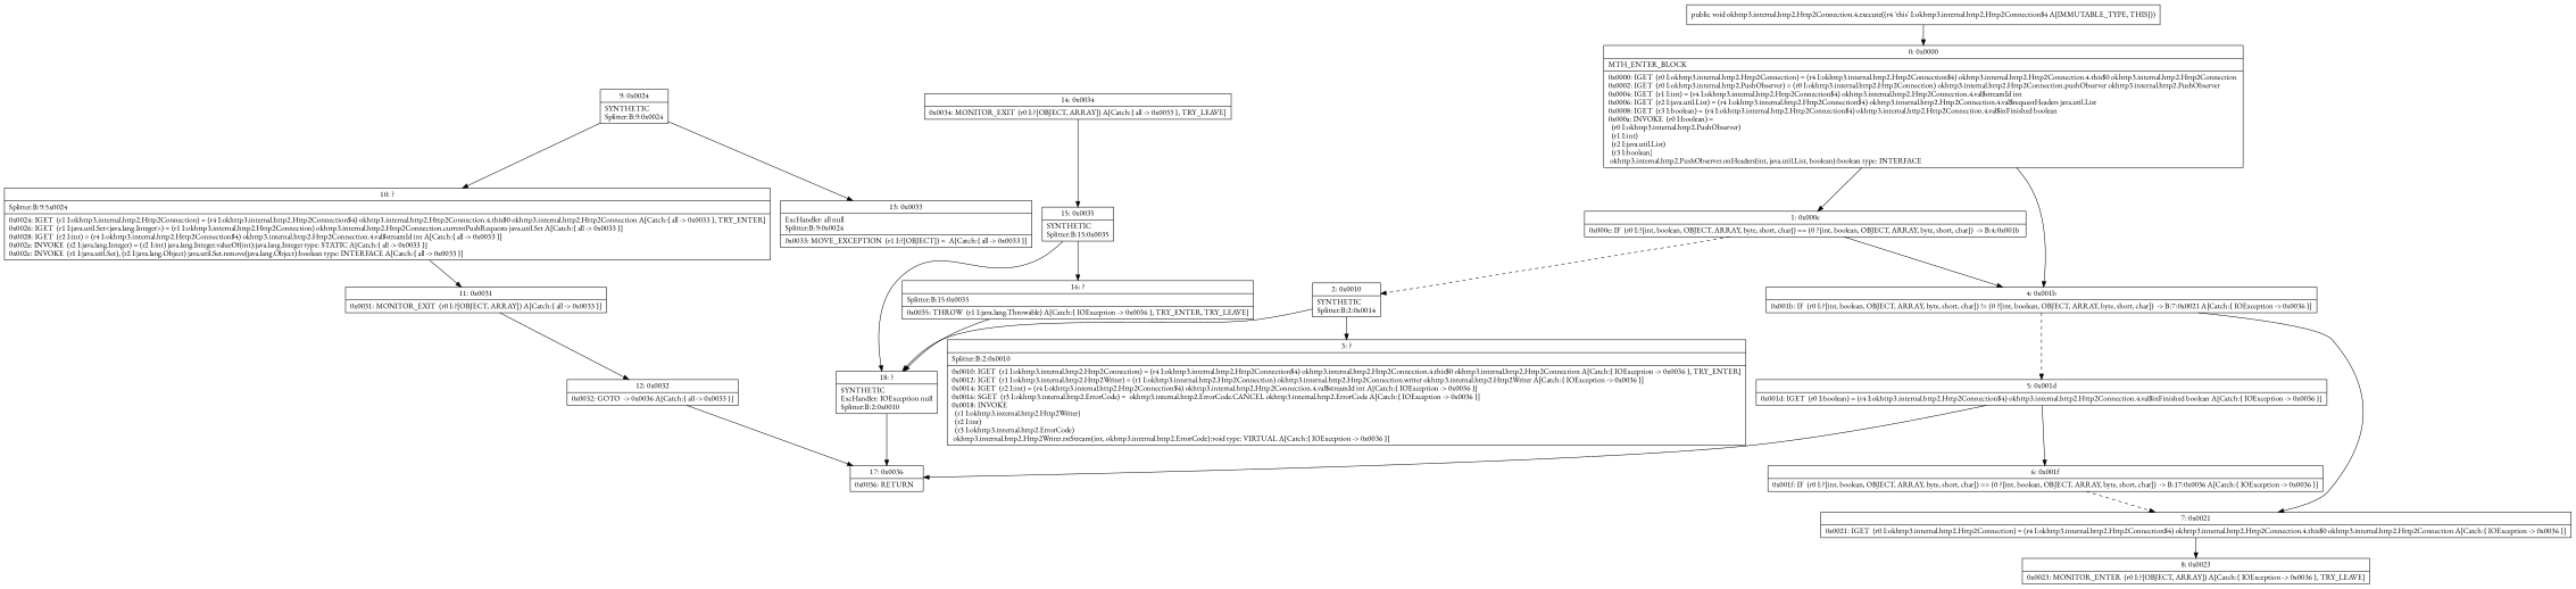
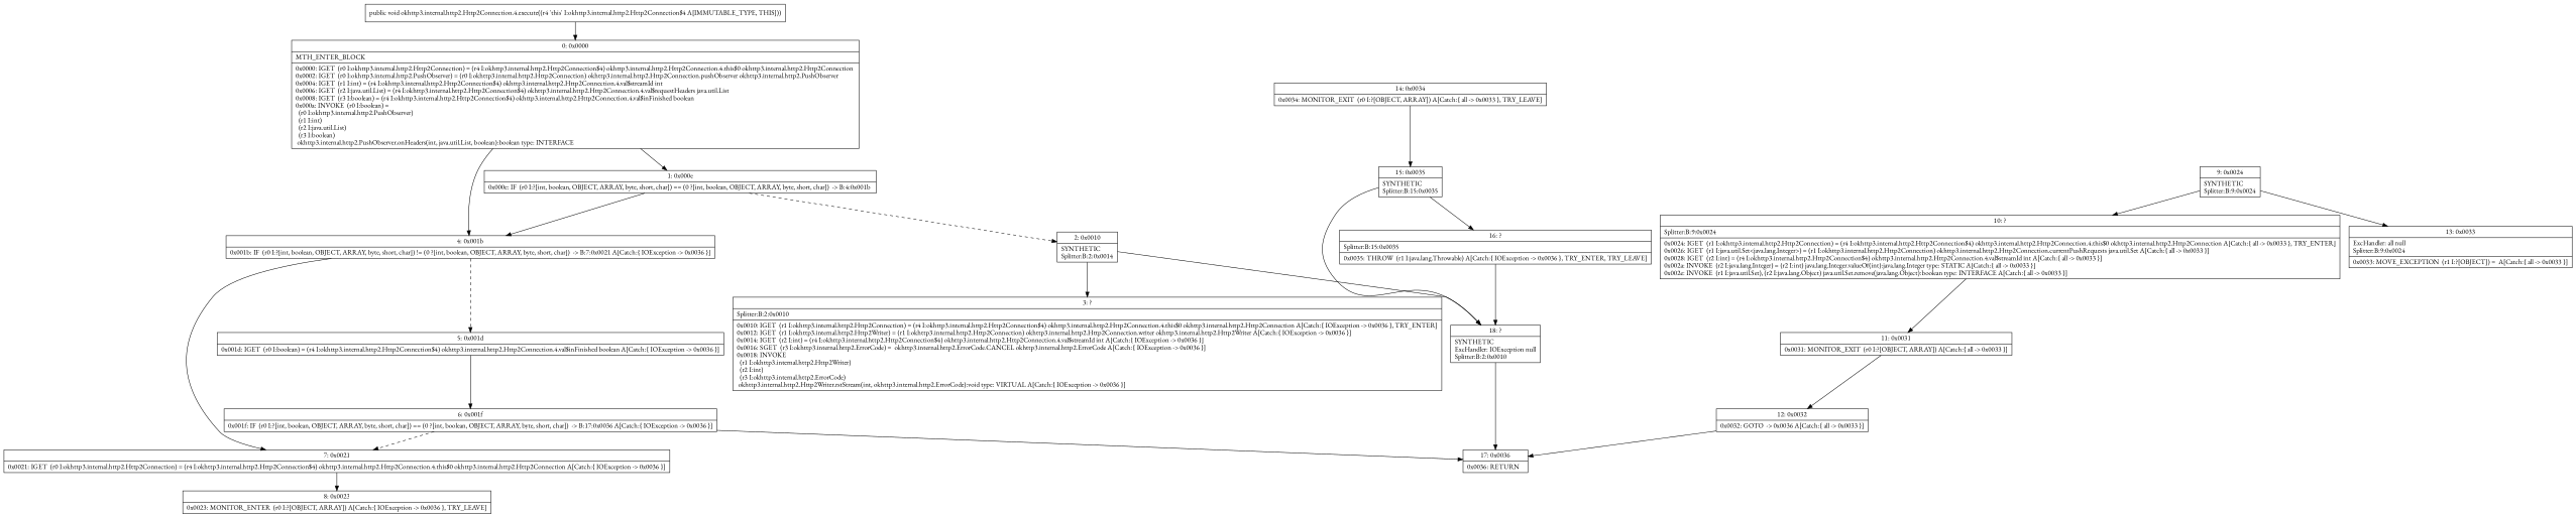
  digraph {
    fontname="EB Garamond"
    node [fontname="EB Garamond" shape=record]
    edge [fontname="EB Garamond"]
    n1 [label="{0\:\ 0x0000|MTH_ENTER_BLOCK\l|0x0000: IGET  (r0 I:okhttp3.internal.http2.Http2Connection) = (r4 I:okhttp3.internal.http2.Http2Connection$4) okhttp3.internal.http2.Http2Connection.4.this$0 okhttp3.internal.http2.Http2Connection \l0x0002: IGET  (r0 I:okhttp3.internal.http2.PushObserver) = (r0 I:okhttp3.internal.http2.Http2Connection) okhttp3.internal.http2.Http2Connection.pushObserver okhttp3.internal.http2.PushObserver \l0x0004: IGET  (r1 I:int) = (r4 I:okhttp3.internal.http2.Http2Connection$4) okhttp3.internal.http2.Http2Connection.4.val$streamId int \l0x0006: IGET  (r2 I:java.util.List) = (r4 I:okhttp3.internal.http2.Http2Connection$4) okhttp3.internal.http2.Http2Connection.4.val$requestHeaders java.util.List \l0x0008: IGET  (r3 I:boolean) = (r4 I:okhttp3.internal.http2.Http2Connection$4) okhttp3.internal.http2.Http2Connection.4.val$inFinished boolean \l0x000a: INVOKE  (r0 I:boolean) = \l  (r0 I:okhttp3.internal.http2.PushObserver)\l  (r1 I:int)\l  (r2 I:java.util.List)\l  (r3 I:boolean)\l okhttp3.internal.http2.PushObserver.onHeaders(int, java.util.List, boolean):boolean type: INTERFACE \l}"]
    n2 [label="{1\:\ 0x000e|0x000e: IF  (r0 I:?[int, boolean, OBJECT, ARRAY, byte, short, char]) == (0 ?[int, boolean, OBJECT, ARRAY, byte, short, char])  \-\> B:4:0x001b \l}"]
    n3 [label="{4\:\ 0x001b|0x001b: IF  (r0 I:?[int, boolean, OBJECT, ARRAY, byte, short, char]) != (0 ?[int, boolean, OBJECT, ARRAY, byte, short, char])  \-\> B:7:0x0021 A[Catch:\{ IOException \-\> 0x0036 \}]\l}"]
    n4 [label="{2\:\ 0x0010|SYNTHETIC\lSplitter:B:2:0x0014\l}"]
    n5 [label="{3\:\ ?|Splitter:B:2:0x0010\l|0x0010: IGET  (r1 I:okhttp3.internal.http2.Http2Connection) = (r4 I:okhttp3.internal.http2.Http2Connection$4) okhttp3.internal.http2.Http2Connection.4.this$0 okhttp3.internal.http2.Http2Connection A[Catch:\{ IOException \-\> 0x0036 \}, TRY_ENTER]\l0x0012: IGET  (r1 I:okhttp3.internal.http2.Http2Writer) = (r1 I:okhttp3.internal.http2.Http2Connection) okhttp3.internal.http2.Http2Connection.writer okhttp3.internal.http2.Http2Writer A[Catch:\{ IOException \-\> 0x0036 \}]\l0x0014: IGET  (r2 I:int) = (r4 I:okhttp3.internal.http2.Http2Connection$4) okhttp3.internal.http2.Http2Connection.4.val$streamId int A[Catch:\{ IOException \-\> 0x0036 \}]\l0x0016: SGET  (r3 I:okhttp3.internal.http2.ErrorCode) =  okhttp3.internal.http2.ErrorCode.CANCEL okhttp3.internal.http2.ErrorCode A[Catch:\{ IOException \-\> 0x0036 \}]\l0x0018: INVOKE  \l  (r1 I:okhttp3.internal.http2.Http2Writer)\l  (r2 I:int)\l  (r3 I:okhttp3.internal.http2.ErrorCode)\l okhttp3.internal.http2.Http2Writer.rstStream(int, okhttp3.internal.http2.ErrorCode):void type: VIRTUAL A[Catch:\{ IOException \-\> 0x0036 \}]\l}"]
    n6 [label="{18\:\ ?|SYNTHETIC\lExcHandler: IOException null\lSplitter:B:2:0x0010\l}"]
    n7 [label="{5\:\ 0x001d|0x001d: IGET  (r0 I:boolean) = (r4 I:okhttp3.internal.http2.Http2Connection$4) okhttp3.internal.http2.Http2Connection.4.val$inFinished boolean A[Catch:\{ IOException \-\> 0x0036 \}]\l}"]
    n8 [label="{7\:\ 0x0021|0x0021: IGET  (r0 I:okhttp3.internal.http2.Http2Connection) = (r4 I:okhttp3.internal.http2.Http2Connection$4) okhttp3.internal.http2.Http2Connection.4.this$0 okhttp3.internal.http2.Http2Connection A[Catch:\{ IOException \-\> 0x0036 \}]\l}"]
    n9 [label="{17\:\ 0x0036|0x0036: RETURN   \l}"]
    n10 [label="{6\:\ 0x001f|0x001f: IF  (r0 I:?[int, boolean, OBJECT, ARRAY, byte, short, char]) == (0 ?[int, boolean, OBJECT, ARRAY, byte, short, char])  \-\> B:17:0x0036 A[Catch:\{ IOException \-\> 0x0036 \}]\l}"]
    n11 [label="{8\:\ 0x0023|0x0023: MONITOR_ENTER  (r0 I:?[OBJECT, ARRAY]) A[Catch:\{ IOException \-\> 0x0036 \}, TRY_LEAVE]\l}"]
    n12 [label="{9\:\ 0x0024|SYNTHETIC\lSplitter:B:9:0x0024\l}"]
-   n13 [label="{10\:\ ?|Splitter:B:9:5x0024\l|0x0024: IGET  (r1 I:okhttp3.internal.http2.Http2Connection) = (r4 I:okhttp3.internal.http2.Http2Connection$4) okhttp3.internal.http2.Http2Connection.4.this$0 okhttp3.internal.http2.Http2Connection A[Catch:\{ all \-\> 0x0033 \}, TRY_ENTER]\l0x0026: IGET  (r1 I:java.util.Set\<java.lang.Integer\>) = (r1 I:okhttp3.internal.http2.Http2Connection) okhttp3.internal.http2.Http2Connection.currentPushRequests java.util.Set A[Catch:\{ all \-\> 0x0033 \}]\l0x0028: IGET  (r2 I:int) = (r4 I:okhttp3.internal.http2.Http2Connection$4) okhttp3.internal.http2.Http2Connection.4.val$streamId int A[Catch:\{ all \-\> 0x0033 \}]\l0x002a: INVOKE  (r2 I:java.lang.Integer) = (r2 I:int) java.lang.Integer.valueOf(int):java.lang.Integer type: STATIC A[Catch:\{ all \-\> 0x0033 \}]\l0x002e: INVOKE  (r1 I:java.util.Set), (r2 I:java.lang.Object) java.util.Set.remove(java.lang.Object):boolean type: INTERFACE A[Catch:\{ all \-\> 0x0033 \}]\l}"]
+   n13 [label="{10\:\ ?|Splitter:B:9:0x0024\l|0x0024: IGET  (r1 I:okhttp3.internal.http2.Http2Connection) = (r4 I:okhttp3.internal.http2.Http2Connection$4) okhttp3.internal.http2.Http2Connection.4.this$0 okhttp3.internal.http2.Http2Connection A[Catch:\{ all \-\> 0x0033 \}, TRY_ENTER]\l0x0026: IGET  (r1 I:java.util.Set\<java.lang.Integer\>) = (r1 I:okhttp3.internal.http2.Http2Connection) okhttp3.internal.http2.Http2Connection.currentPushRequests java.util.Set A[Catch:\{ all \-\> 0x0033 \}]\l0x0028: IGET  (r2 I:int) = (r4 I:okhttp3.internal.http2.Http2Connection$4) okhttp3.internal.http2.Http2Connection.4.val$streamId int A[Catch:\{ all \-\> 0x0033 \}]\l0x002a: INVOKE  (r2 I:java.lang.Integer) = (r2 I:int) java.lang.Integer.valueOf(int):java.lang.Integer type: STATIC A[Catch:\{ all \-\> 0x0033 \}]\l0x002e: INVOKE  (r1 I:java.util.Set), (r2 I:java.lang.Object) java.util.Set.remove(java.lang.Object):boolean type: INTERFACE A[Catch:\{ all \-\> 0x0033 \}]\l}"]
    n14 [label="{13\:\ 0x0033|ExcHandler: all null\lSplitter:B:9:0x0024\l|0x0033: MOVE_EXCEPTION  (r1 I:?[OBJECT]) =  A[Catch:\{ all \-\> 0x0033 \}]\l}"]
    n15 [label="{11\:\ 0x0031|0x0031: MONITOR_EXIT  (r0 I:?[OBJECT, ARRAY]) A[Catch:\{ all \-\> 0x0033 \}]\l}"]
    n16 [label="{12\:\ 0x0032|0x0032: GOTO  \-\> 0x0036 A[Catch:\{ all \-\> 0x0033 \}]\l}"]
    n17 [label="{14\:\ 0x0034|0x0034: MONITOR_EXIT  (r0 I:?[OBJECT, ARRAY]) A[Catch:\{ all \-\> 0x0033 \}, TRY_LEAVE]\l}"]
    n18 [label="{15\:\ 0x0035|SYNTHETIC\lSplitter:B:15:0x0035\l}"]
    n19 [label="{16\:\ ?|Splitter:B:15:0x0035\l|0x0035: THROW  (r1 I:java.lang.Throwable) A[Catch:\{ IOException \-\> 0x0036 \}, TRY_ENTER, TRY_LEAVE]\l}"]
    n20 [label="{public void okhttp3.internal.http2.Http2Connection.4.execute((r4 'this' I:okhttp3.internal.http2.Http2Connection$4 A[IMMUTABLE_TYPE, THIS])) }"]
    n1 -> n2
    n1 -> n3
    n2 -> n3
    n2 -> n4 [style=dashed]
    n3 -> n7 [style=dashed]
    n3 -> n8
    n4 -> n5
    n4 -> n6
    n6 -> n9
    n7 -> n10
    n8 -> n11
    n10 -> n8 [style=dashed]
-   n7 -> n9
+   n10 -> n9
    n12 -> n13
    n12 -> n14
    n13 -> n15
    n15 -> n16
    n16 -> n9
    n17 -> n18
    n18 -> n6
    n18 -> n19
    n19 -> n6
    n20 -> n1
  }
